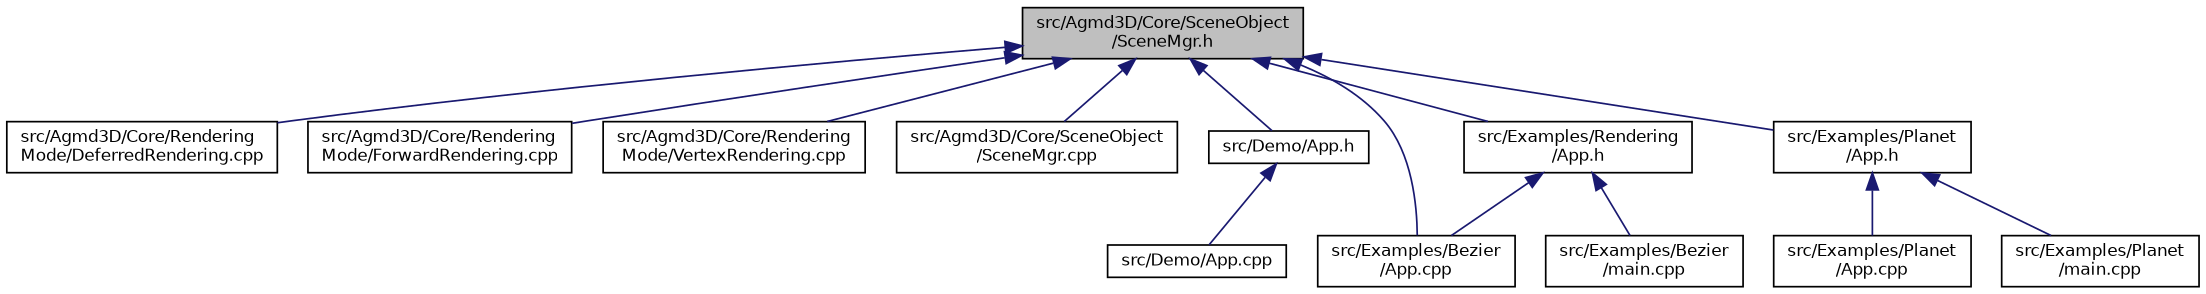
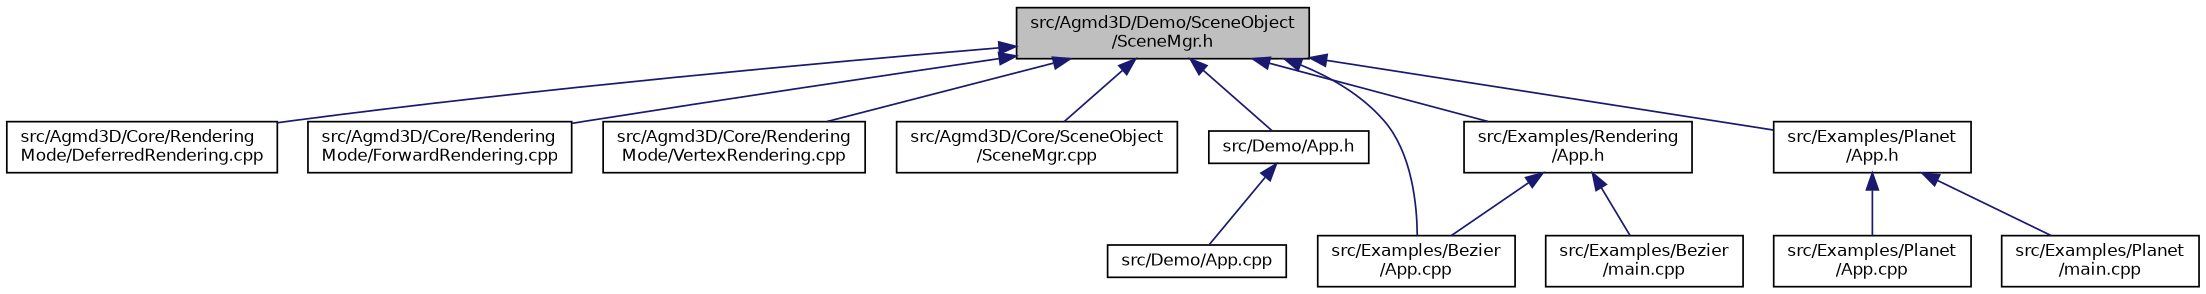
  digraph {
    node [color=black fillcolor=white fontname=Helvetica fontsize=10 shape=record style=filled]
    edge [color=midnightblue dir=back fontname=Helvetica fontsize=10 labelfontname=Helvetica labelfontsize=10 style=solid]
-   n1 [fillcolor=grey75 fontcolor=black height=0.2 label="src/Agmd3D/Core/SceneObject\l/SceneMgr.h" width=0.4]
+   n1 [fillcolor=grey75 fontcolor=black height=0.2 label="src/Agmd3D/Demo/SceneObject\l/SceneMgr.h" width=0.4]
    n2 [height=0.2 label="src/Agmd3D/Core/Rendering\lMode/DeferredRendering.cpp" width=0.4]
    n3 [height=0.2 label="src/Agmd3D/Core/Rendering\lMode/ForwardRendering.cpp" width=0.4]
    n4 [height=0.2 label="src/Agmd3D/Core/Rendering\lMode/VertexRendering.cpp" width=0.4]
    n5 [height=0.2 label="src/Agmd3D/Core/SceneObject\l/SceneMgr.cpp" width=0.4]
    n6 [height=0.2 label="src/Demo/App.h" width=0.4]
    n7 [height=0.2 label="src/Examples/Rendering\l/App.h" width=0.4]
    n8 [height=0.2 label="src/Examples/Bezier\l/App.cpp" width=0.4]
    n9 [height=0.2 label="src/Examples/Planet\l/App.h" width=0.4]
    n10 [height=0.2 label="src/Demo/App.cpp" width=0.4]
    n11 [height=0.2 label="src/Examples/Bezier\l/main.cpp" width=0.4]
    n12 [height=0.2 label="src/Examples/Planet\l/App.cpp" width=0.4]
    n13 [height=0.2 label="src/Examples/Planet\l/main.cpp" width=0.4]
    n1 -> n2
    n1 -> n3
    n1 -> n4
    n1 -> n5
    n1 -> n6
    n1 -> n7
    n1 -> n8
    n1 -> n9
    n6 -> n10
    n7 -> n8
    n7 -> n11
    n9 -> n12
    n9 -> n13
  }
